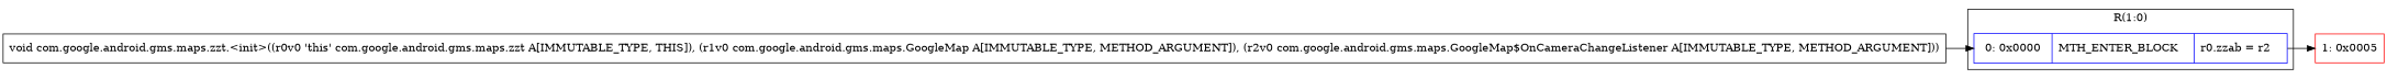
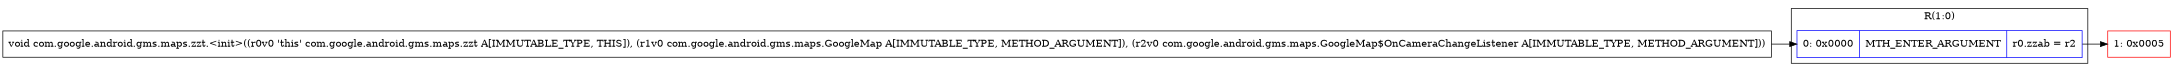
  digraph {
    rankdir=LR
    node [shape=record]
-   n1 [color=blue label="{0\:\ 0x0000|MTH_ENTER_BLOCK\l|r0.zzab = r2\l}"]
+   n1 [color=blue label="{0\:\ 0x0000|MTH_ENTER_ARGUMENT\l|r0.zzab = r2\l}"]
    n2 [color=red label="{1\:\ 0x0005}"]
    n3 [label="{void com.google.android.gms.maps.zzt.\<init\>((r0v0 'this' com.google.android.gms.maps.zzt A[IMMUTABLE_TYPE, THIS]), (r1v0 com.google.android.gms.maps.GoogleMap A[IMMUTABLE_TYPE, METHOD_ARGUMENT]), (r2v0 com.google.android.gms.maps.GoogleMap$OnCameraChangeListener A[IMMUTABLE_TYPE, METHOD_ARGUMENT])) }"]
    subgraph cluster_1 {
      label="R(1:0)"
      n1
    }
    n1 -> n2
    n3 -> n1
  }
